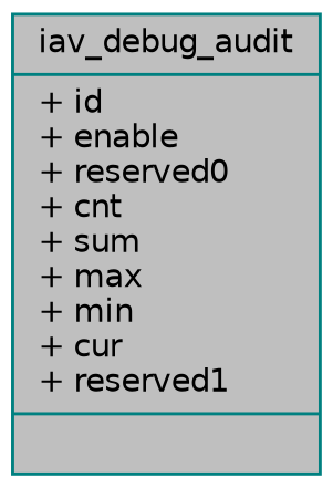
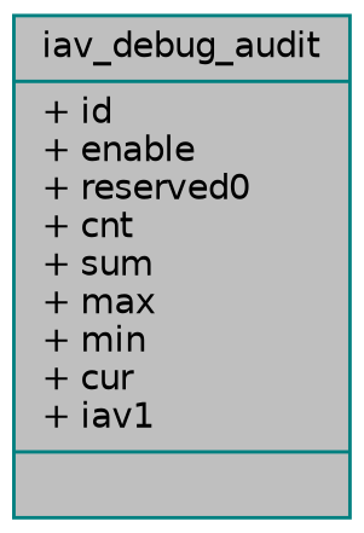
  digraph {
-   n1 [color=teal fillcolor=grey75 fontcolor=black fontname=Helvetica fontsize=10 height=0.2 label="{iav_debug_audit\n|+ id\l+ enable\l+ reserved0\l+ cnt\l+ sum\l+ max\l+ min\l+ cur\l+ reserved1\l|}" shape=record style=filled width=0.4]
+   n1 [color=teal fillcolor=grey75 fontcolor=black fontname=Helvetica fontsize=10 height=0.2 label="{iav_debug_audit\n|+ id\l+ enable\l+ reserved0\l+ cnt\l+ sum\l+ max\l+ min\l+ cur\l+ iav1\l|}" shape=record style=filled width=0.4]
  }
